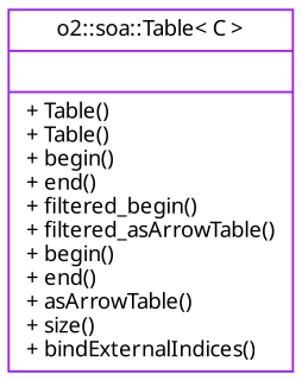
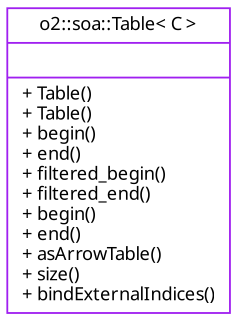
  digraph {
    fontname="Noto Sans"
-   n1 [color=purple fillcolor=white fontcolor=black fontname="Noto Sans" fontsize=10 height=0.2 label="{o2::soa::Table\< C \>\n||+ Table()\l+ Table()\l+ begin()\l+ end()\l+ filtered_begin()\l+ filtered_asArrowTable()\l+ begin()\l+ end()\l+ asArrowTable()\l+ size()\l+ bindExternalIndices()\l}" shape=record style=filled width=0.4]
+   n1 [color=purple fillcolor=white fontcolor=black fontname="Noto Sans" fontsize=10 height=0.2 label="{o2::soa::Table\< C \>\n||+ Table()\l+ Table()\l+ begin()\l+ end()\l+ filtered_begin()\l+ filtered_end()\l+ begin()\l+ end()\l+ asArrowTable()\l+ size()\l+ bindExternalIndices()\l}" shape=record style=filled width=0.4]
  }
